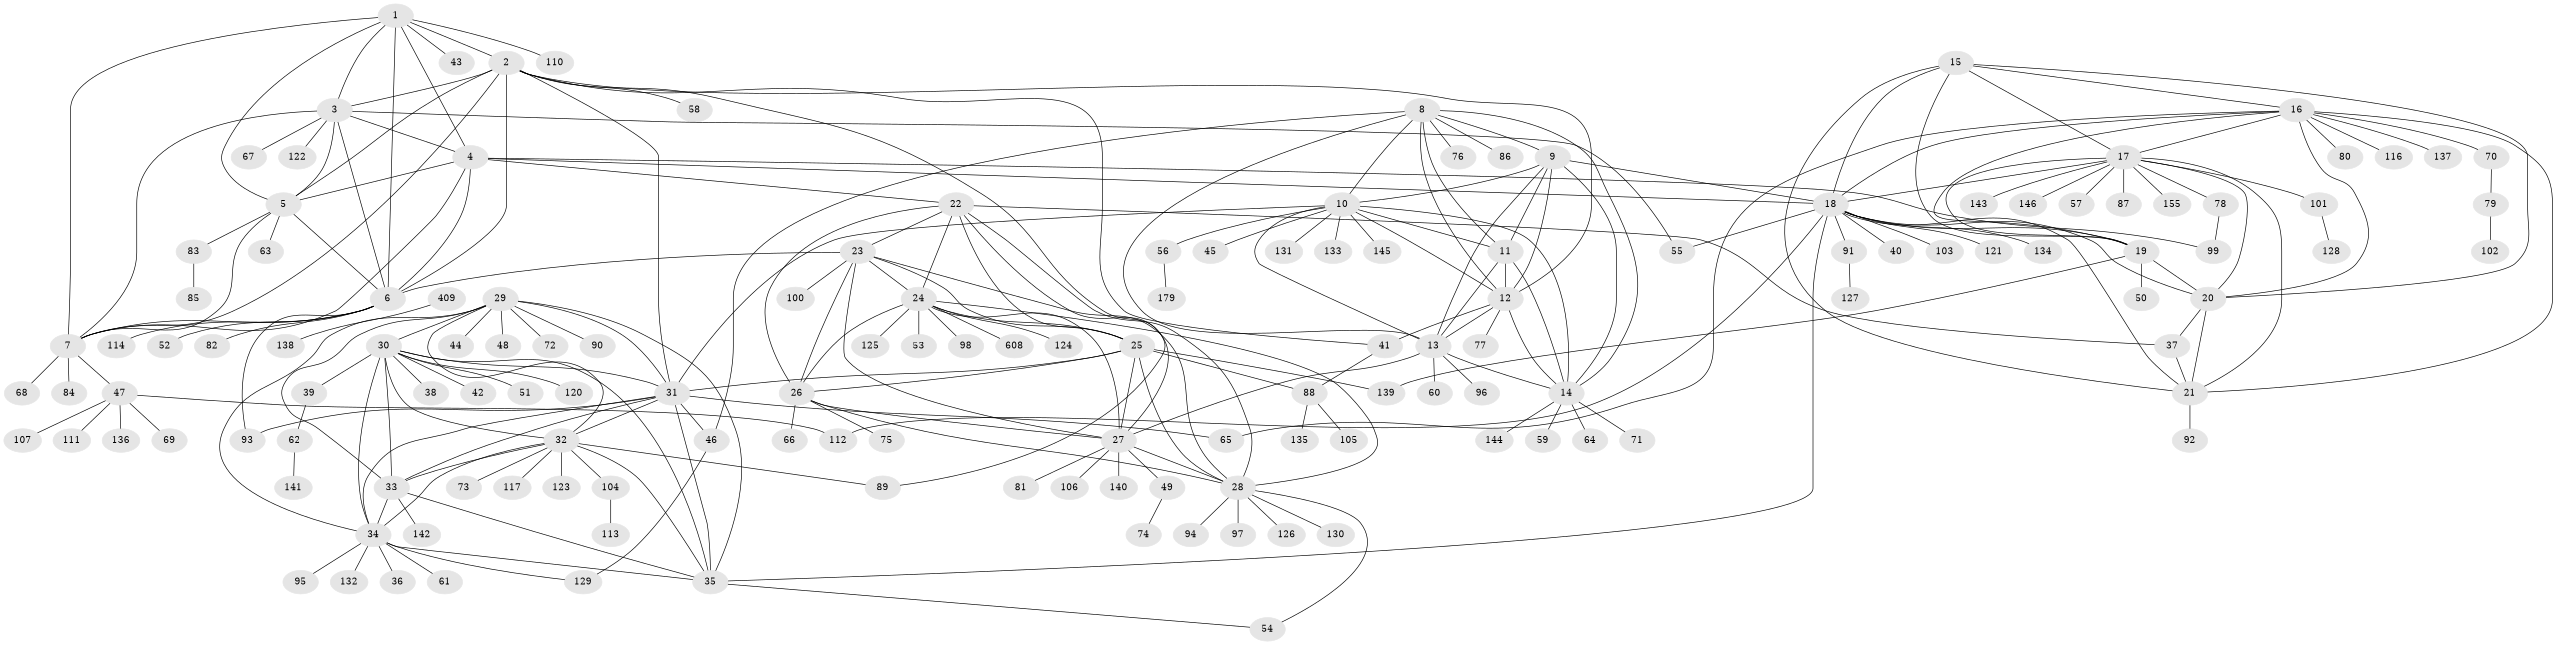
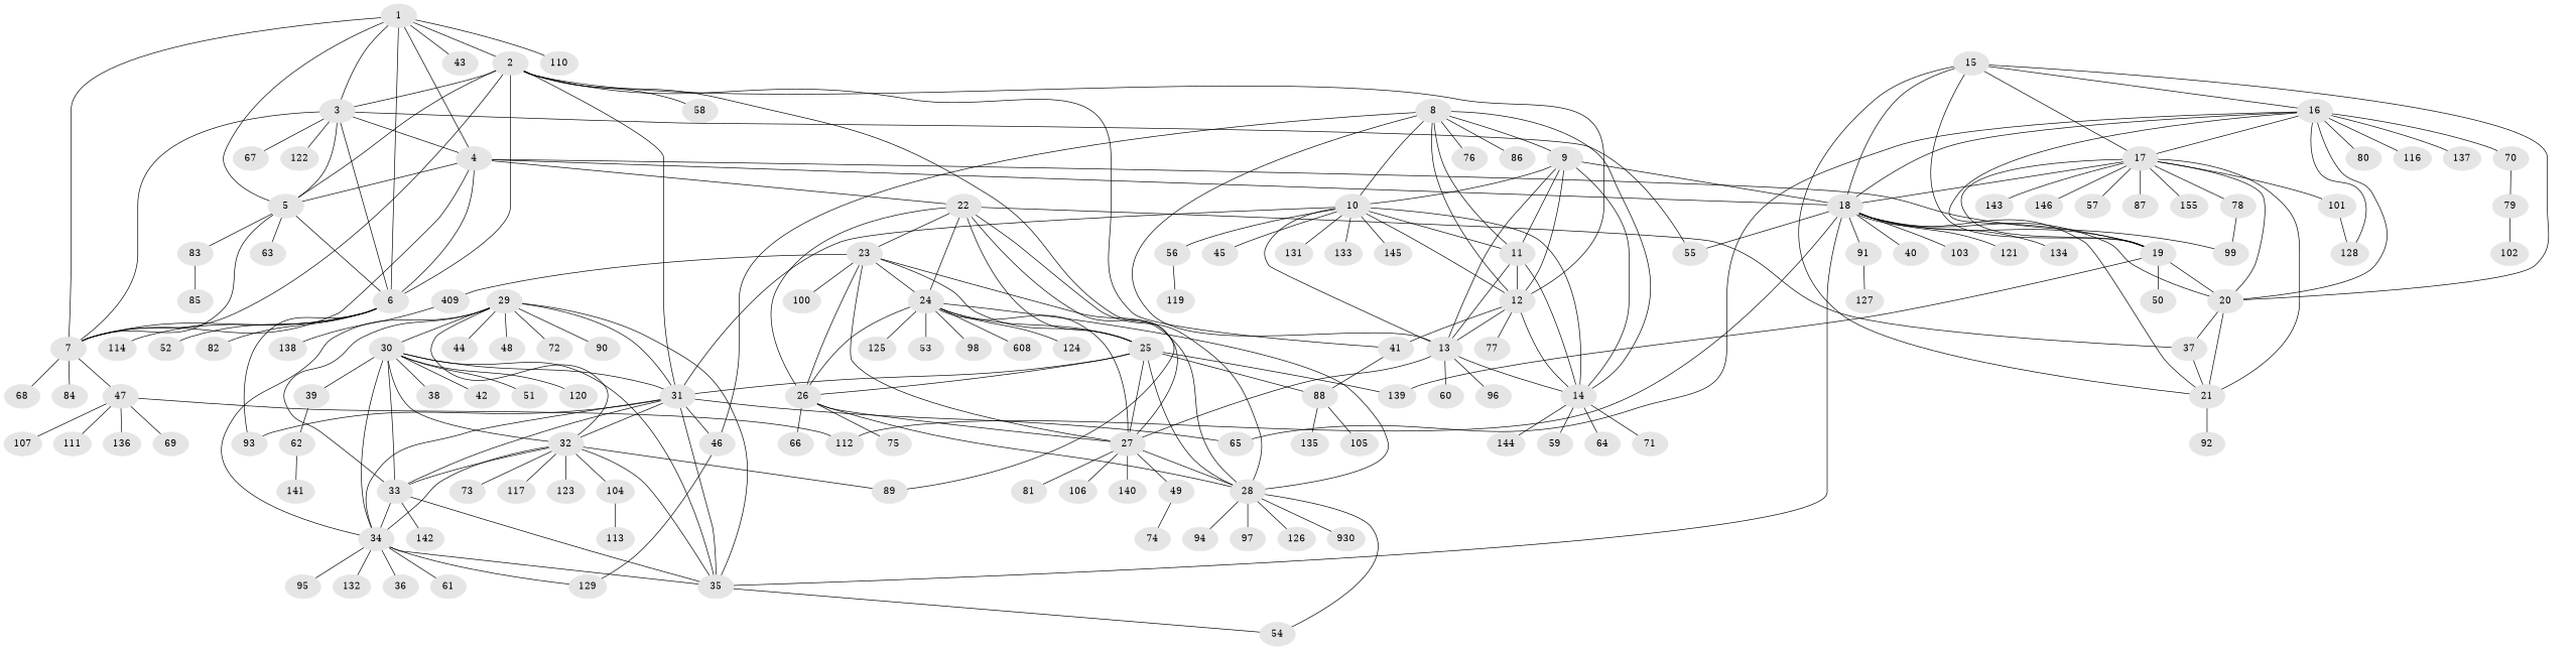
  graph {
    node [color=gray90 style=filled]
    1
    2
    3
    4
    5
    6
    7
    43
    110
    12
    31
    41
    58
    89
    55
    67
    122
    18
    22
    99
    63
    83
    52
    82
    93
    114
    47
    68
    84
    13
    14
    77
    46
    65
    35
    32
    33
    34
    88
    19
    20
    21
    40
    91
    103
    112
    121
    134
    27
    25
    37
    23
    24
    26
    28
    85
    69
    107
    111
    136
    8
    9
    10
    11
    76
    86
    45
    56
    131
    133
    145
    60
    96
    59
    64
    71
    144
    129
-   119 [label=179]
+   119
    49
    81
    106
    140
    15
    16
    17
    70
    80
    116
    137
    57
    78
    87
    101
    n95 [label=155]
    143
    146
    50
    139
    92
    79
    128
    54
    127
    100
    n106 [label=409]
    53
    98
    n109 [label=608]
    124
    125
    66
    75
    94
    97
    126
-   130
+   130 [label=930]
    138
    105
    135
    74
    29
    30
    44
    48
    72
    90
    38
    39
    42
    51
    120
    73
    104
    117
    123
    142
    36
    61
    95
    132
    62
    113
    141
    102
    1 -- 2
    1 -- 3
    1 -- 4
    1 -- 5
    1 -- 6
    1 -- 7
    1 -- 43
    1 -- 110
    2 -- 3
    2 -- 5
    2 -- 6
    2 -- 7
    2 -- 12
    2 -- 31
    2 -- 41
    2 -- 58
    2 -- 89
    3 -- 4
    3 -- 5
    3 -- 6
    3 -- 7
    3 -- 55
    3 -- 67
    3 -- 122
    4 -- 5
    4 -- 6
    4 -- 7
    4 -- 18
    4 -- 22
    4 -- 99
    5 -- 6
    5 -- 7
    5 -- 63
    5 -- 83
    6 -- 7
    6 -- 52
    6 -- 82
    6 -- 93
    6 -- 114
    7 -- 47
    7 -- 68
    7 -- 84
    12 -- 41
    12 -- 13
    12 -- 14
    12 -- 77
    31 -- 93
    31 -- 46
    31 -- 65
    31 -- 35
    31 -- 32
    31 -- 33
    31 -- 34
    41 -- 88
    18 -- 55
    18 -- 35
    18 -- 19
    18 -- 20
    18 -- 21
    18 -- 40
    18 -- 91
    18 -- 103
    18 -- 112
    18 -- 121
    18 -- 134
    22 -- 27
    22 -- 25
    22 -- 37
    22 -- 23
    22 -- 24
    22 -- 26
    22 -- 28
    83 -- 85
    47 -- 112
    47 -- 69
    47 -- 107
    47 -- 111
    47 -- 136
    13 -- 14
    13 -- 27
    13 -- 60
    13 -- 96
    14 -- 59
    14 -- 64
    14 -- 71
    14 -- 144
    46 -- 129
    35 -- 54
    32 -- 89
    32 -- 35
    32 -- 33
    32 -- 34
    32 -- 73
    32 -- 104
    32 -- 117
    32 -- 123
    33 -- 35
    33 -- 34
    33 -- 142
    34 -- 35
    34 -- 129
    34 -- 36
    34 -- 61
    34 -- 95
    34 -- 132
    88 -- 105
    88 -- 135
    19 -- 20
    19 -- 50
    19 -- 139
    20 -- 21
    20 -- 37
    21 -- 92
    91 -- 127
    27 -- 28
    27 -- 49
    27 -- 81
    27 -- 106
    27 -- 140
    25 -- 31
    25 -- 88
    25 -- 27
    25 -- 26
    25 -- 28
    25 -- 139
    37 -- 21
    23 -- 27
    23 -- 25
    23 -- 24
    23 -- 26
    23 -- 28
    23 -- 100
-   23 -- 6
+   23 -- n106
    24 -- 27
    24 -- 25
    24 -- 26
    24 -- 28
    24 -- 53
    24 -- 98
    24 -- n109
    24 -- 124
    24 -- 125
    26 -- 27
    26 -- 28
    26 -- 66
    26 -- 75
    28 -- 54
    28 -- 94
    28 -- 97
    28 -- 126
    28 -- 130
    8 -- 12
    8 -- 13
    8 -- 14
    8 -- 46
    8 -- 9
    8 -- 10
    8 -- 11
    8 -- 76
    8 -- 86
    9 -- 12
    9 -- 18
    9 -- 13
    9 -- 14
    9 -- 10
    9 -- 11
    10 -- 12
    10 -- 31
    10 -- 13
    10 -- 14
    10 -- 11
    10 -- 45
    10 -- 56
    10 -- 131
    10 -- 133
    10 -- 145
    11 -- 12
    11 -- 13
    11 -- 14
    56 -- 119
    49 -- 74
    15 -- 18
    15 -- 19
    15 -- 20
    15 -- 21
    15 -- 16
    15 -- 17
    16 -- 18
    16 -- 65
    16 -- 19
    16 -- 20
-   16 -- 21
+   16 -- 128
    16 -- 17
    16 -- 70
    16 -- 80
    16 -- 116
    16 -- 137
    17 -- 18
    17 -- 19
    17 -- 20
    17 -- 21
    17 -- 57
    17 -- 78
    17 -- 87
    17 -- 101
    17 -- n95
    17 -- 143
    17 -- 146
    70 -- 79
    78 -- 99
    101 -- 128
    79 -- 102
    n106 -- 138
    29 -- 31
    29 -- 35
    29 -- 32
    29 -- 33
    29 -- 34
    29 -- 30
    29 -- 44
    29 -- 48
    29 -- 72
    29 -- 90
    30 -- 31
    30 -- 35
    30 -- 32
    30 -- 33
    30 -- 34
    30 -- 38
    30 -- 39
    30 -- 42
    30 -- 51
    30 -- 120
    39 -- 62
    104 -- 113
    62 -- 141
  }
